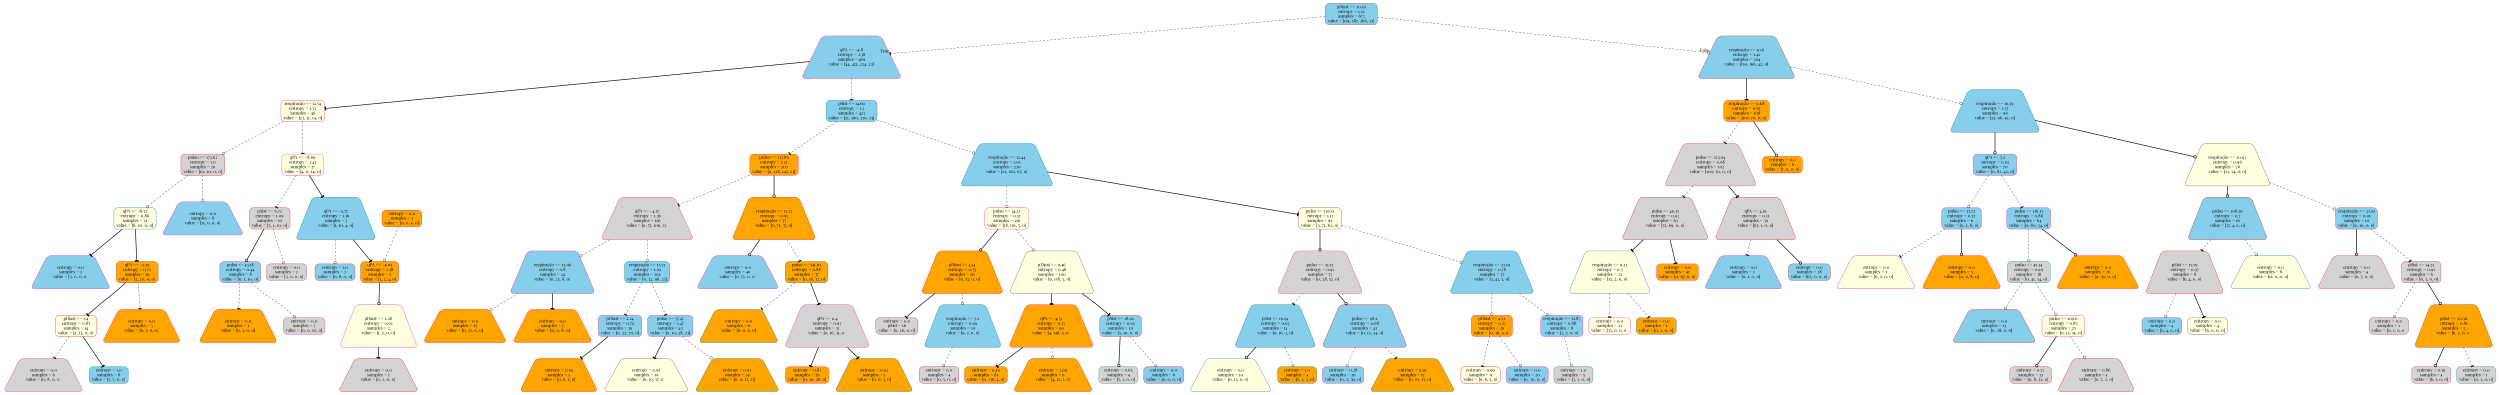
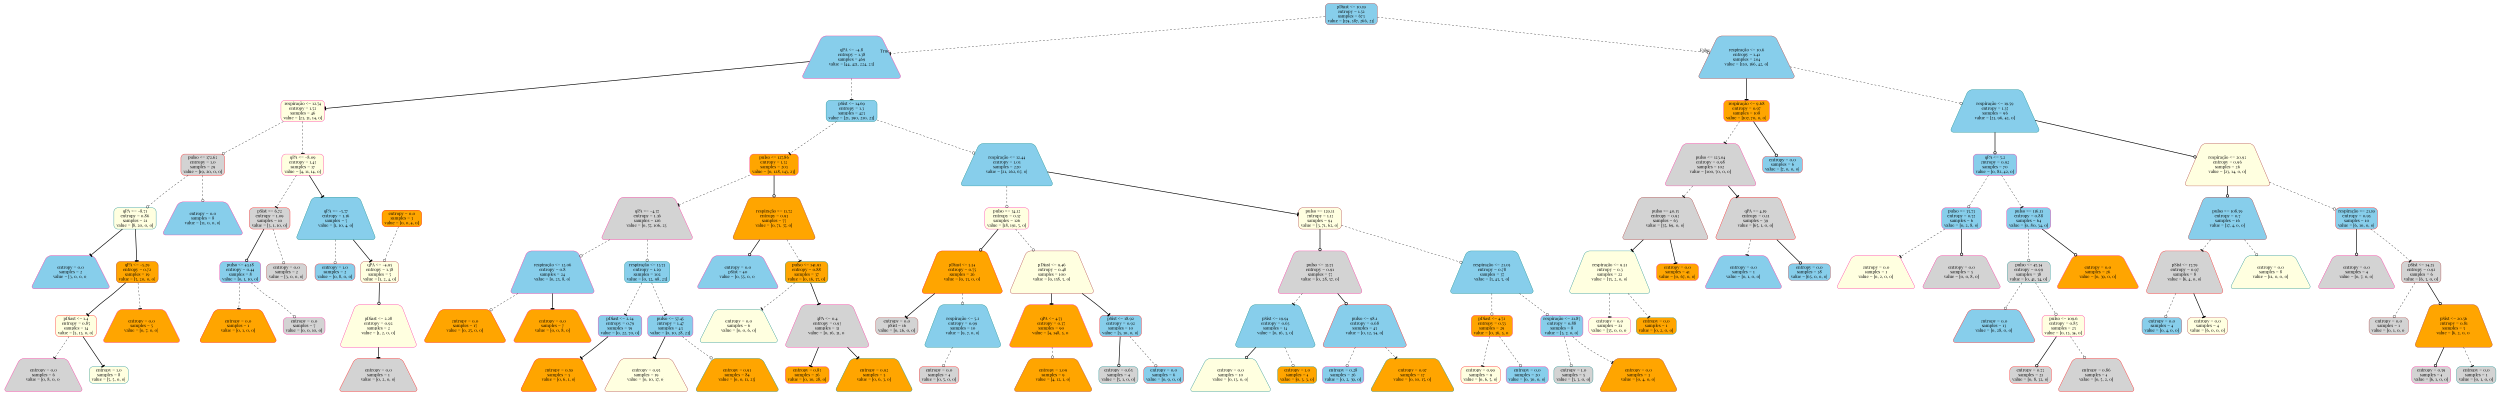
  digraph {
    fontname="Playfair Display"
    node [color=deeppink fillcolor=skyblue fontname="Playfair Display" shape=box style="filled, rounded"]
    edge [arrowhead=odot fontname="Playfair Display" style=dashed]
    n1 [color=brown label="pDiast <= 10.19\nentropy = 1.52\nsamples = 673\nvalue = [174, 587, 266, 23]"]
    n2 [label="qPA <= -4.8\nentropy = 1.38\nsamples = 469\nvalue = [44, 421, 224, 23]" shape=trapezium]
    n3 [color=brown label="respiração <= 10.6\nentropy = 1.41\nsamples = 204\nvalue = [130, 166, 42, 0]" shape=trapezium]
    n4 [fillcolor=lightyellow label="respiração <= 12.74\nentropy = 1.52\nsamples = 46\nvalue = [23, 31, 14, 0]"]
    n5 [color=teal label="pSist <= 14.69\nentropy = 1.3\nsamples = 423\nvalue = [21, 390, 210, 23]"]
    n6 [fillcolor=orange label="respiração <= 9.68\nentropy = 0.97\nsamples = 108\nvalue = [107, 70, 0, 0]"]
    n7 [color=teal label="respiração <= 19.59\nentropy = 1.35\nsamples = 96\nvalue = [23, 96, 42, 0]" shape=trapezium]
    n8 [color=red fillcolor=lightgrey label="pulso <= 172.62\nentropy = 1.0\nsamples = 29\nvalue = [19, 20, 0, 0]"]
    n9 [fillcolor=lightyellow label="qPA <= -8.09\nentropy = 1.43\nsamples = 17\nvalue = [4, 11, 14, 0]"]
    n10 [fillcolor=orange label="pulso <= 127.86\nentropy = 1.32\nsamples = 203\nvalue = [0, 128, 143, 23]"]
    n11 [color=teal label="respiração <= 12.44\nentropy = 1.01\nsamples = 220\nvalue = [21, 262, 67, 0]" shape=trapezium]
    n12 [color=teal fillcolor=lightyellow label="qPA <= -8.71\nentropy = 0.86\nsamples = 21\nvalue = [8, 20, 0, 0]"]
    n13 [label="entropy = 0.0\nsamples = 8\nvalue = [11, 0, 0, 0]" shape=trapezium]
    n14 [color=red fillcolor=lightgrey label="pSist <= 6.72\nentropy = 1.09\nsamples = 10\nvalue = [3, 1, 10, 0]"]
    n15 [color=teal label="qPA <= -5.77\nentropy = 1.16\nsamples = 7\nvalue = [1, 10, 4, 0]" shape=trapezium]
    n16 [label="entropy = 0.0\nsamples = 2\nvalue = [3, 0, 0, 0]" shape=trapezium]
    n17 [color=brown fillcolor=orange label="qPA <= -5.29\nentropy = 0.72\nsamples = 19\nvalue = [5, 20, 0, 0]"]
    n18 [color=red fillcolor=lightyellow label="pDiast <= 1.4\nentropy = 0.85\nsamples = 14\nvalue = [5, 13, 0, 0]"]
    n19 [fillcolor=orange label="entropy = 0.0\nsamples = 5\nvalue = [0, 7, 0, 0]" shape=trapezium]
    n20 [fillcolor=lightgrey label="entropy = 0.0\nsamples = 6\nvalue = [0, 8, 0, 0]" shape=trapezium]
-   n21 [color=teal label="entropy = 1.0\nsamples = 8\nvalue = [5, 5, 0, 0]"]
+   n21 [color=teal fillcolor=lightyellow label="entropy = 1.0\nsamples = 8\nvalue = [5, 5, 0, 0]"]
    n22 [label="pulso <= 43.18\nentropy = 0.44\nsamples = 8\nvalue = [0, 1, 10, 0]"]
    n23 [color=brown fillcolor=lightgrey label="entropy = 0.0\nsamples = 2\nvalue = [3, 0, 0, 0]"]
    n24 [color=red label="entropy = 1.0\nsamples = 2\nvalue = [0, 8, 0, 0]"]
-   n25 [color=brown fillcolor=orange label="qPA <= -4.95\nentropy = 1.38\nsamples = 5\nvalue = [1, 2, 4, 0]"]
+   n25 [color=brown fillcolor=lightyellow label="qPA <= -4.95\nentropy = 1.38\nsamples = 5\nvalue = [1, 2, 4, 0]"]
    n26 [color=red fillcolor=orange label="entropy = 0.0\nsamples = 1\nvalue = [0, 1, 0, 0]" shape=trapezium]
    n27 [fillcolor=lightgrey label="entropy = 0.0\nsamples = 7\nvalue = [0, 0, 10, 0]"]
    n28 [fillcolor=lightyellow label="pDiast <= 2.28\nentropy = 0.92\nsamples = 2\nvalue = [1, 2, 0, 0]" shape=trapezium]
    n29 [color=red fillcolor=orange label="entropy = 0.0\nsamples = 3\nvalue = [0, 0, 4, 0]"]
    n30 [color=red fillcolor=lightgrey label="entropy = 0.0\nsamples = 1\nvalue = [0, 2, 0, 0]" shape=trapezium]
    n31 [fillcolor=lightgrey label="qPA <= -4.37\nentropy = 1.36\nsamples = 126\nvalue = [0, 57, 106, 23]" shape=trapezium]
    n32 [color=brown fillcolor=orange label="respiração <= 11.72\nentropy = 0.93\nsamples = 77\nvalue = [0, 71, 37, 0]" shape=trapezium]
    n33 [fillcolor=lightyellow label="pulso <= 34.12\nentropy = 0.57\nsamples = 126\nvalue = [18, 191, 5, 0]"]
    n34 [color=brown fillcolor=lightyellow label="pulso <= 129.11\nentropy = 1.13\nsamples = 94\nvalue = [3, 71, 62, 0]"]
    n35 [label="respiração <= 12.06\nentropy = 0.8\nsamples = 24\nvalue = [0, 25, 8, 0]" shape=trapezium]
    n36 [color=teal label="respiração <= 13.73\nentropy = 1.29\nsamples = 102\nvalue = [0, 32, 98, 23]"]
-   n37 [label="entropy = 0.0\nsamples = 40\nvalue = [0, 55, 0, 0]" shape=trapezium]
+   n37 [label="entropy = 0.0\npSist = 40\nvalue = [0, 55, 0, 0]" shape=trapezium]
    n38 [color=teal fillcolor=orange label="pulso <= 141.91\nentropy = 0.88\nsamples = 37\nvalue = [0, 16, 37, 0]"]
    n39 [color=red fillcolor=orange label="entropy = 0.0\nsamples = 17\nvalue = [0, 25, 0, 0]" shape=trapezium]
    n40 [fillcolor=orange label="entropy = 0.0\nsamples = 7\nvalue = [0, 0, 8, 0]" shape=trapezium]
    n41 [label="pDiast <= 2.24\nentropy = 0.79\nsamples = 59\nvalue = [0, 22, 70, 0]"]
    n42 [label="pulso <= 57.45\nentropy = 1.47\nsamples = 43\nvalue = [0, 10, 28, 23]"]
    n43 [color=red fillcolor=orange label="entropy = 0.59\nsamples = 5\nvalue = [0, 6, 1, 0]" shape=trapezium]
    n44 [color=brown fillcolor=lightyellow label="entropy = 0.95\nsamples = 19\nvalue = [0, 10, 17, 0]" shape=trapezium]
-   n45 [color=teal fillcolor=orange label="entropy = 0.91\nsamples = 24\nvalue = [0, 0, 11, 23]" shape=trapezium]
-   n46 [color=teal fillcolor=orange label="entropy = 0.0\nsamples = 6\nvalue = [0, 0, 6, 0]" shape=trapezium]
+   n45 [color=teal fillcolor=orange label="entropy = 0.91\nsamples = 84\nvalue = [0, 0, 11, 23]" shape=trapezium]
+   n46 [color=teal fillcolor=lightyellow label="entropy = 0.0\nsamples = 6\nvalue = [0, 0, 6, 0]" shape=trapezium]
    n47 [fillcolor=lightgrey label="qPA <= 0.4\nentropy = 0.93\nsamples = 31\nvalue = [0, 16, 31, 0]" shape=trapezium]
    n48 [fillcolor=orange label="entropy = 0.83\nsamples = 26\nvalue = [0, 10, 28, 0]"]
    n49 [color=teal fillcolor=orange label="entropy = 0.92\nsamples = 5\nvalue = [0, 6, 3, 0]" shape=trapezium]
    n50 [color=red fillcolor=orange label="pDiast <= 5.54\nentropy = 0.75\nsamples = 26\nvalue = [9, 33, 0, 0]" shape=trapezium]
    n51 [color=brown fillcolor=lightyellow label="pDiast <= 9.46\nentropy = 0.48\nsamples = 100\nvalue = [9, 158, 5, 0]" shape=trapezium]
    n52 [fillcolor=lightgrey label="pulso <= 33.75\nentropy = 0.91\nsamples = 57\nvalue = [0, 28, 57, 0]" shape=trapezium]
    n53 [color=teal label="respiração <= 21.05\nentropy = 0.78\nsamples = 37\nvalue = [3, 43, 5, 0]" shape=trapezium]
    n54 [color=brown fillcolor=lightgrey label="entropy = 0.0\npSist = 16\nvalue = [0, 26, 0, 0]"]
    n55 [color=teal label="respiração <= 5.2\nentropy = 0.99\nsamples = 10\nvalue = [9, 7, 0, 0]" shape=trapezium]
    n56 [fillcolor=orange label="qPA <= 4.73\nentropy = 0.37\nsamples = 90\nvalue = [4, 148, 5, 0]" shape=trapezium]
    n57 [color=red label="pSist <= 18.92\nentropy = 0.92\nsamples = 10\nvalue = [5, 10, 0, 0]"]
    n58 [color=red fillcolor=lightgrey label="entropy = 0.0\nsamples = 4\nvalue = [0, 5, 0, 0]"]
-   n59 [color=brown fillcolor=orange label="entropy = 0.19\nsamples = 81\nvalue = [0, 136, 4, 0]"]
    n60 [color=brown fillcolor=orange label="entropy = 1.09\nsamples = 9\nvalue = [4, 12, 1, 0]" shape=trapezium]
    n61 [color=teal fillcolor=lightgrey label="entropy = 0.65\nsamples = 4\nvalue = [5, 1, 0, 0]"]
    n62 [color=red label="entropy = 0.0\nsamples = 6\nvalue = [0, 9, 0, 0]"]
    n63 [color=teal label="pSist <= 19.94\nentropy = 0.63\nsamples = 14\nvalue = [0, 16, 3, 0]" shape=trapezium]
    n64 [color=red label="pulso <= 98.1\nentropy = 0.68\nsamples = 43\nvalue = [0, 12, 54, 0]" shape=trapezium]
    n65 [fillcolor=orange label="pDiast <= 4.72\nentropy = 0.53\nsamples = 29\nvalue = [0, 36, 5, 0]"]
    n66 [label="respiração <= 21.87\nentropy = 0.88\nsamples = 8\nvalue = [3, 7, 0, 0]"]
    n67 [color=teal fillcolor=lightyellow label="entropy = 0.0\nsamples = 10\nvalue = [0, 13, 0, 0]" shape=trapezium]
    n68 [color=teal fillcolor=orange label="entropy = 1.0\nsamples = 4\nvalue = [0, 3, 3, 0]"]
    n69 [label="entropy = 0.28\nsamples = 26\nvalue = [0, 2, 39, 0]"]
    n70 [color=teal fillcolor=orange label="entropy = 0.97\nsamples = 17\nvalue = [0, 10, 15, 0]" shape=trapezium]
    n71 [color=red fillcolor=lightyellow label="entropy = 0.99\nsamples = 9\nvalue = [0, 6, 5, 0]"]
    n72 [label="entropy = 0.0\nsamples = 20\nvalue = [0, 30, 0, 0]"]
    n73 [color=teal fillcolor=lightgrey label="entropy = 1.0\nsamples = 5\nvalue = [3, 3, 0, 0]"]
+   n74 [color=brown fillcolor=orange label="entropy = 0.0\nsamples = 3\nvalue = [0, 4, 0, 0]" shape=trapezium]
    n75 [fillcolor=lightgrey label="pulso <= 123.04\nentropy = 0.98\nsamples = 102\nvalue = [100, 70, 0, 0]" shape=trapezium]
-   n76 [color=red fillcolor=orange label="entropy = 0.0\nsamples = 6\nvalue = [7, 0, 0, 0]"]
+   n76 [color=red label="entropy = 0.0\nsamples = 6\nvalue = [7, 0, 0, 0]"]
    n77 [label="qPA <= 5.2\nentropy = 0.92\nsamples = 70\nvalue = [0, 82, 42, 0]"]
    n78 [color=brown fillcolor=lightyellow label="respiração <= 20.92\nentropy = 0.96\nsamples = 26\nvalue = [23, 14, 0, 0]" shape=trapezium]
    n79 [color=brown fillcolor=lightgrey label="pulso <= 40.15\nentropy = 0.92\nsamples = 63\nvalue = [35, 69, 0, 0]" shape=trapezium]
    n80 [color=red fillcolor=lightgrey label="qPA <= 4.19\nentropy = 0.11\nsamples = 39\nvalue = [65, 1, 0, 0]" shape=trapezium]
    n81 [color=teal fillcolor=lightyellow label="respiração <= 9.51\nentropy = 0.3\nsamples = 22\nvalue = [35, 2, 0, 0]" shape=trapezium]
    n82 [fillcolor=orange label="entropy = 0.0\nsamples = 41\nvalue = [0, 67, 0, 0]"]
    n83 [label="entropy = 0.0\nsamples = 1\nvalue = [0, 1, 0, 0]" shape=trapezium]
    n84 [color=brown label="entropy = 0.0\nsamples = 38\nvalue = [65, 0, 0, 0]"]
    n85 [fillcolor=lightyellow label="entropy = 0.0\nsamples = 21\nvalue = [35, 0, 0, 0]"]
    n86 [color=teal fillcolor=orange label="entropy = 0.0\nsamples = 1\nvalue = [0, 2, 0, 0]"]
    n87 [label="pulso <= 35.73\nentropy = 0.72\nsamples = 6\nvalue = [0, 2, 8, 0]"]
    n88 [label="pulso <= 116.11\nentropy = 0.88\nsamples = 64\nvalue = [0, 80, 34, 0]"]
    n89 [color=brown label="pulso <= 108.59\nentropy = 0.7\nsamples = 16\nvalue = [17, 4, 0, 0]" shape=trapezium]
    n90 [color=red label="respiração <= 21.19\nentropy = 0.95\nsamples = 10\nvalue = [6, 10, 0, 0]"]
    n91 [fillcolor=lightyellow label="entropy = 0.0\nsamples = 1\nvalue = [0, 2, 0, 0]" shape=trapezium]
-   n92 [fillcolor=orange label="entropy = 0.0\nsamples = 5\nvalue = [0, 0, 8, 0]" shape=trapezium]
+   n92 [fillcolor=lightgrey label="entropy = 0.0\nsamples = 5\nvalue = [0, 0, 8, 0]" shape=trapezium]
    n93 [color=teal fillcolor=lightgrey label="pulso <= 47.34\nentropy = 0.99\nsamples = 38\nvalue = [0, 41, 34, 0]"]
    n94 [fillcolor=orange label="entropy = 0.0\nsamples = 26\nvalue = [0, 39, 0, 0]" shape=trapezium]
    n95 [color=red label="entropy = 0.0\nsamples = 13\nvalue = [0, 28, 0, 0]" shape=trapezium]
    n96 [fillcolor=lightyellow label="pulso <= 109.6\nentropy = 0.85\nsamples = 25\nvalue = [0, 13, 34, 0]"]
    n97 [color=red fillcolor=lightgrey label="entropy = 0.72\nsamples = 21\nvalue = [0, 8, 32, 0]"]
    n98 [color=red fillcolor=lightgrey label="entropy = 0.86\nsamples = 4\nvalue = [0, 5, 2, 0]" shape=trapezium]
    n99 [color=red fillcolor=lightgrey label="pSist <= 17.79\nentropy = 0.97\nsamples = 8\nvalue = [6, 4, 0, 0]" shape=trapezium]
    n100 [color=teal fillcolor=lightyellow label="entropy = 0.0\nsamples = 8\nvalue = [11, 0, 0, 0]" shape=trapezium]
    n101 [fillcolor=lightgrey label="entropy = 0.0\nsamples = 4\nvalue = [0, 7, 0, 0]" shape=trapezium]
    n102 [color=brown fillcolor=lightgrey label="pSist <= 14.25\nentropy = 0.92\nsamples = 6\nvalue = [6, 3, 0, 0]"]
    n103 [color=brown label="entropy = 0.0\nsamples = 4\nvalue = [0, 4, 0, 0]"]
    n104 [color=brown fillcolor=lightyellow label="entropy = 0.0\nsamples = 4\nvalue = [6, 0, 0, 0]"]
    n105 [color=brown fillcolor=lightgrey label="entropy = 0.0\nsamples = 1\nvalue = [0, 1, 0, 0]"]
    n106 [color=brown fillcolor=orange label="pSist <= 20.56\nentropy = 0.81\nsamples = 5\nvalue = [6, 2, 0, 0]" shape=trapezium]
    n107 [fillcolor=lightgrey label="entropy = 0.59\nsamples = 4\nvalue = [6, 1, 0, 0]"]
    n108 [color=teal fillcolor=lightgrey label="entropy = 0.0\nsamples = 1\nvalue = [0, 1, 0, 0]"]
    n1 -> n2 [arrowhead=tee headlabel=True labelangle=45 labeldistance=2.5]
    n1 -> n3 [headlabel=False labelangle=-45 labeldistance=2.5]
    n2 -> n4 [arrowhead=tee style=bold]
    n2 -> n5 [arrowhead=tee]
    n3 -> n6 [arrowhead=tee style=bold]
    n3 -> n7
    n4 -> n8
    n4 -> n9 [arrowhead=tee]
    n5 -> n10 [arrowhead=tee]
    n5 -> n11
    n6 -> n75 [arrowhead=tee]
    n6 -> n76 [style=bold]
    n7 -> n77 [style=bold]
    n7 -> n78 [style=bold]
    n8 -> n12
    n8 -> n13
    n9 -> n14 [arrowhead=tee]
    n9 -> n15 [arrowhead=tee style=bold]
    n10 -> n31 [arrowhead=tee]
    n10 -> n32 [style=bold]
    n11 -> n33
    n11 -> n34 [arrowhead=tee style=bold]
    n12 -> n16 [arrowhead=tee style=bold]
    n12 -> n17 [arrowhead=tee style=bold]
    n14 -> n22 [style=bold]
    n14 -> n23
    n15 -> n24
    n15 -> n25 [arrowhead=tee style=bold]
    n17 -> n18 [arrowhead=tee style=bold]
    n17 -> n19 [arrowhead=tee]
    n18 -> n20 [arrowhead=tee]
    n18 -> n21 [arrowhead=tee style=bold]
    n22 -> n26 [arrowhead=tee]
    n22 -> n27
    n25 -> n28 [style=bold]
    n28 -> n30 [arrowhead=tee style=bold]
    n29 -> n25
    n31 -> n35
    n31 -> n36
    n32 -> n37 [style=bold]
    n32 -> n38 [arrowhead=tee]
    n33 -> n50 [style=bold]
    n33 -> n51
    n34 -> n52 [style=bold]
    n34 -> n53
    n35 -> n39
    n35 -> n40 [arrowhead=tee style=bold]
    n36 -> n41 [arrowhead=tee]
    n36 -> n42 [arrowhead=tee]
    n38 -> n46 [arrowhead=tee]
    n38 -> n47 [arrowhead=tee style=bold]
    n41 -> n43 [arrowhead=tee style=bold]
    n42 -> n44 [arrowhead=tee style=bold]
    n42 -> n45
    n47 -> n48 [arrowhead=tee style=bold]
    n47 -> n49 [arrowhead=tee style=bold]
    n50 -> n54 [arrowhead=tee style=bold]
    n50 -> n55
    n51 -> n56 [arrowhead=tee style=bold]
    n51 -> n57 [arrowhead=tee style=bold]
    n52 -> n63 [arrowhead=tee]
    n52 -> n64 [style=bold]
    n53 -> n65
    n53 -> n66
    n55 -> n58
-   n56 -> n59 [arrowhead=tee style=bold]
    n56 -> n60
    n57 -> n61 [style=bold]
    n57 -> n62
    n63 -> n67 [style=bold]
    n63 -> n68
    n64 -> n69
    n64 -> n70 [arrowhead=tee]
    n65 -> n71 [arrowhead=tee]
    n65 -> n72
    n66 -> n73
+   n66 -> n74 [arrowhead=tee]
    n75 -> n79 [arrowhead=tee]
    n75 -> n80 [arrowhead=tee style=bold]
    n77 -> n87
    n77 -> n88 [arrowhead=tee]
    n78 -> n89 [style=bold]
    n78 -> n90
    n79 -> n81 [arrowhead=tee style=bold]
    n79 -> n82 [arrowhead=tee style=bold]
    n80 -> n83 [arrowhead=tee]
    n80 -> n84 [style=bold]
    n81 -> n85 [arrowhead=tee]
    n81 -> n86 [arrowhead=tee]
    n87 -> n91 [arrowhead=tee]
    n87 -> n92 [style=bold]
    n88 -> n93
    n88 -> n94 [style=bold]
    n89 -> n99 [arrowhead=tee]
    n89 -> n100
    n90 -> n101 [style=bold]
    n90 -> n102 [arrowhead=tee]
    n93 -> n95
    n93 -> n96
    n96 -> n97 [style=bold]
    n96 -> n98
    n99 -> n103
    n99 -> n104 [arrowhead=tee style=bold]
    n102 -> n105
    n102 -> n106 [style=bold]
    n106 -> n107 [style=bold]
    n106 -> n108 [arrowhead=tee]
  }
